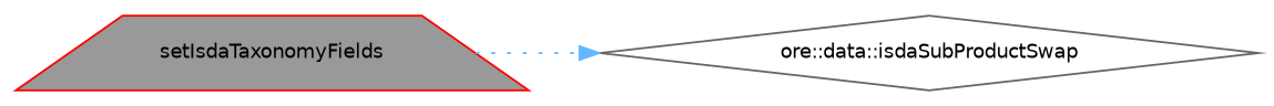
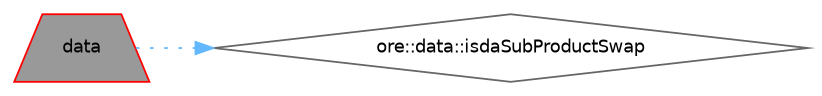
  digraph {
    rankdir=LR
    node [fontname=Helvetica fontsize=10 style=filled]
-   n1 [color=red fillcolor=grey60 fontcolor=black height=0.2 label=setIsdaTaxonomyFields shape=trapezium width=0.4]
+   n1 [color=red fillcolor=grey60 fontcolor=black height=0.2 label=data shape=trapezium width=0.4]
    n2 [color=gray40 fillcolor=white height=0.2 label="ore::data::isdaSubProductSwap" shape=diamond width=0.4]
    n1 -> n2 [color=steelblue1 fontname=Helvetica fontsize=10 labelfontname=Helvetica labelfontsize=10 style=dotted]
  }
